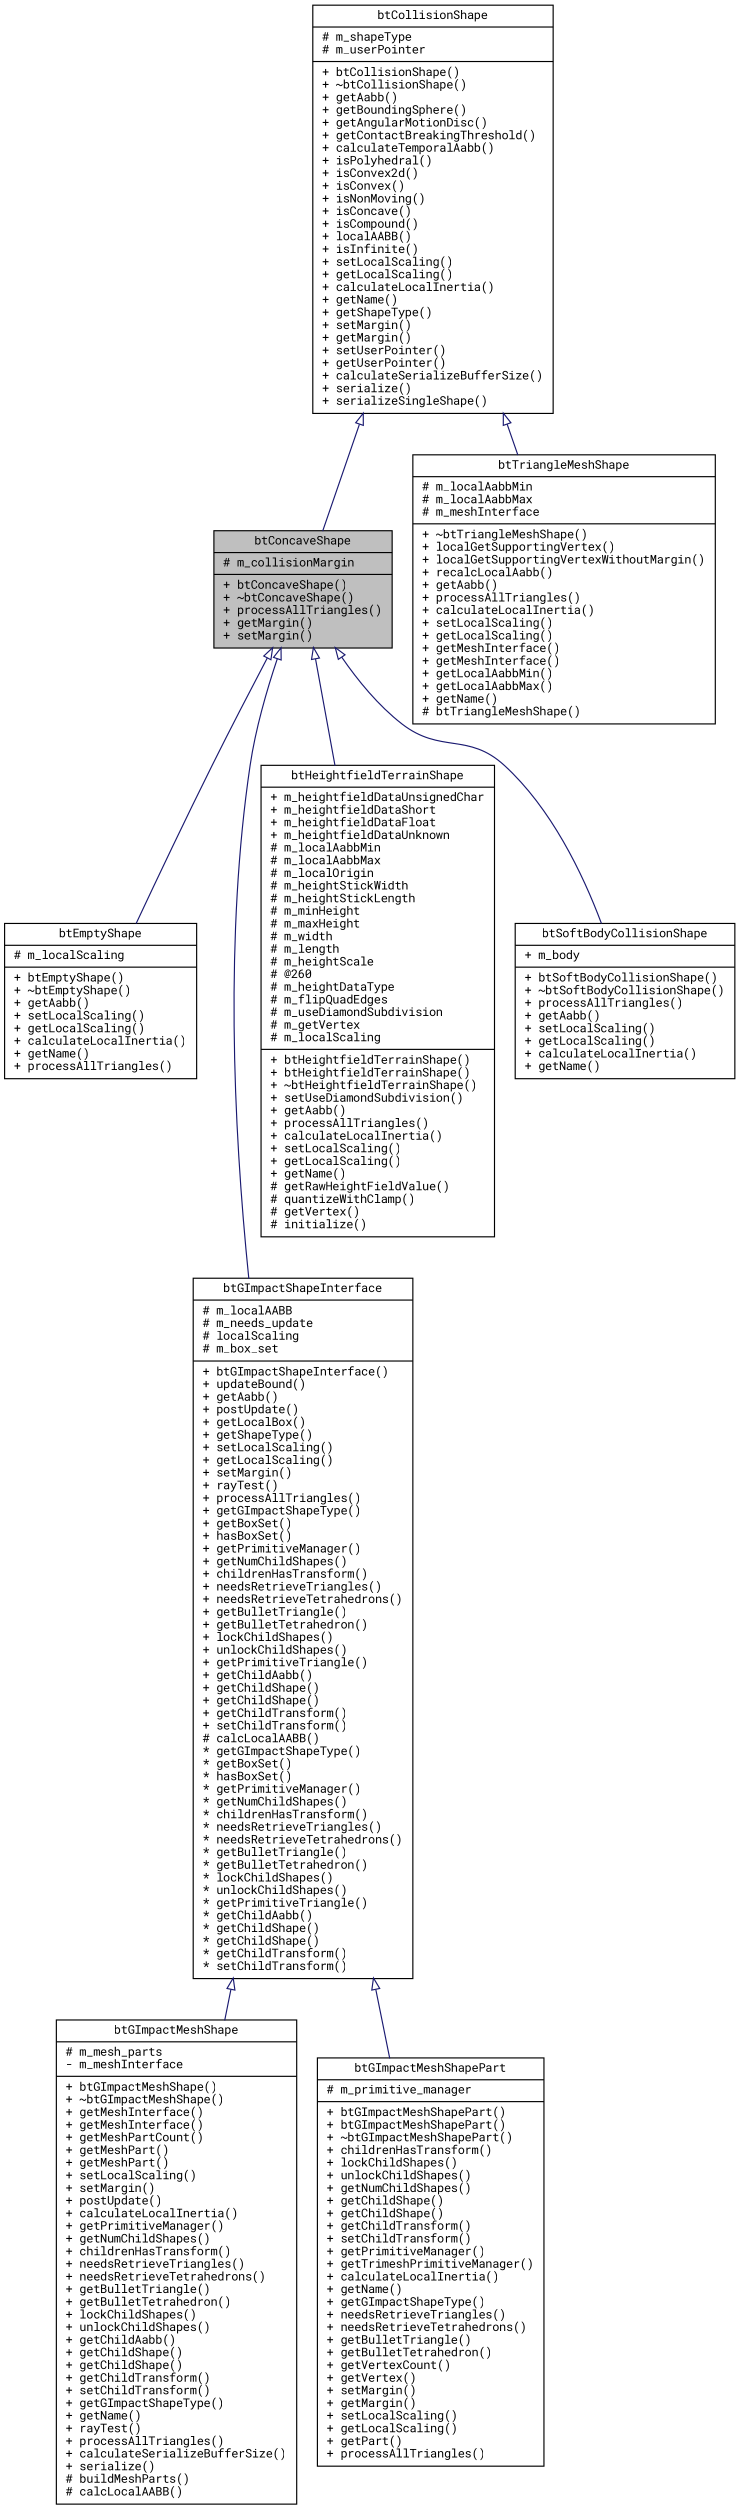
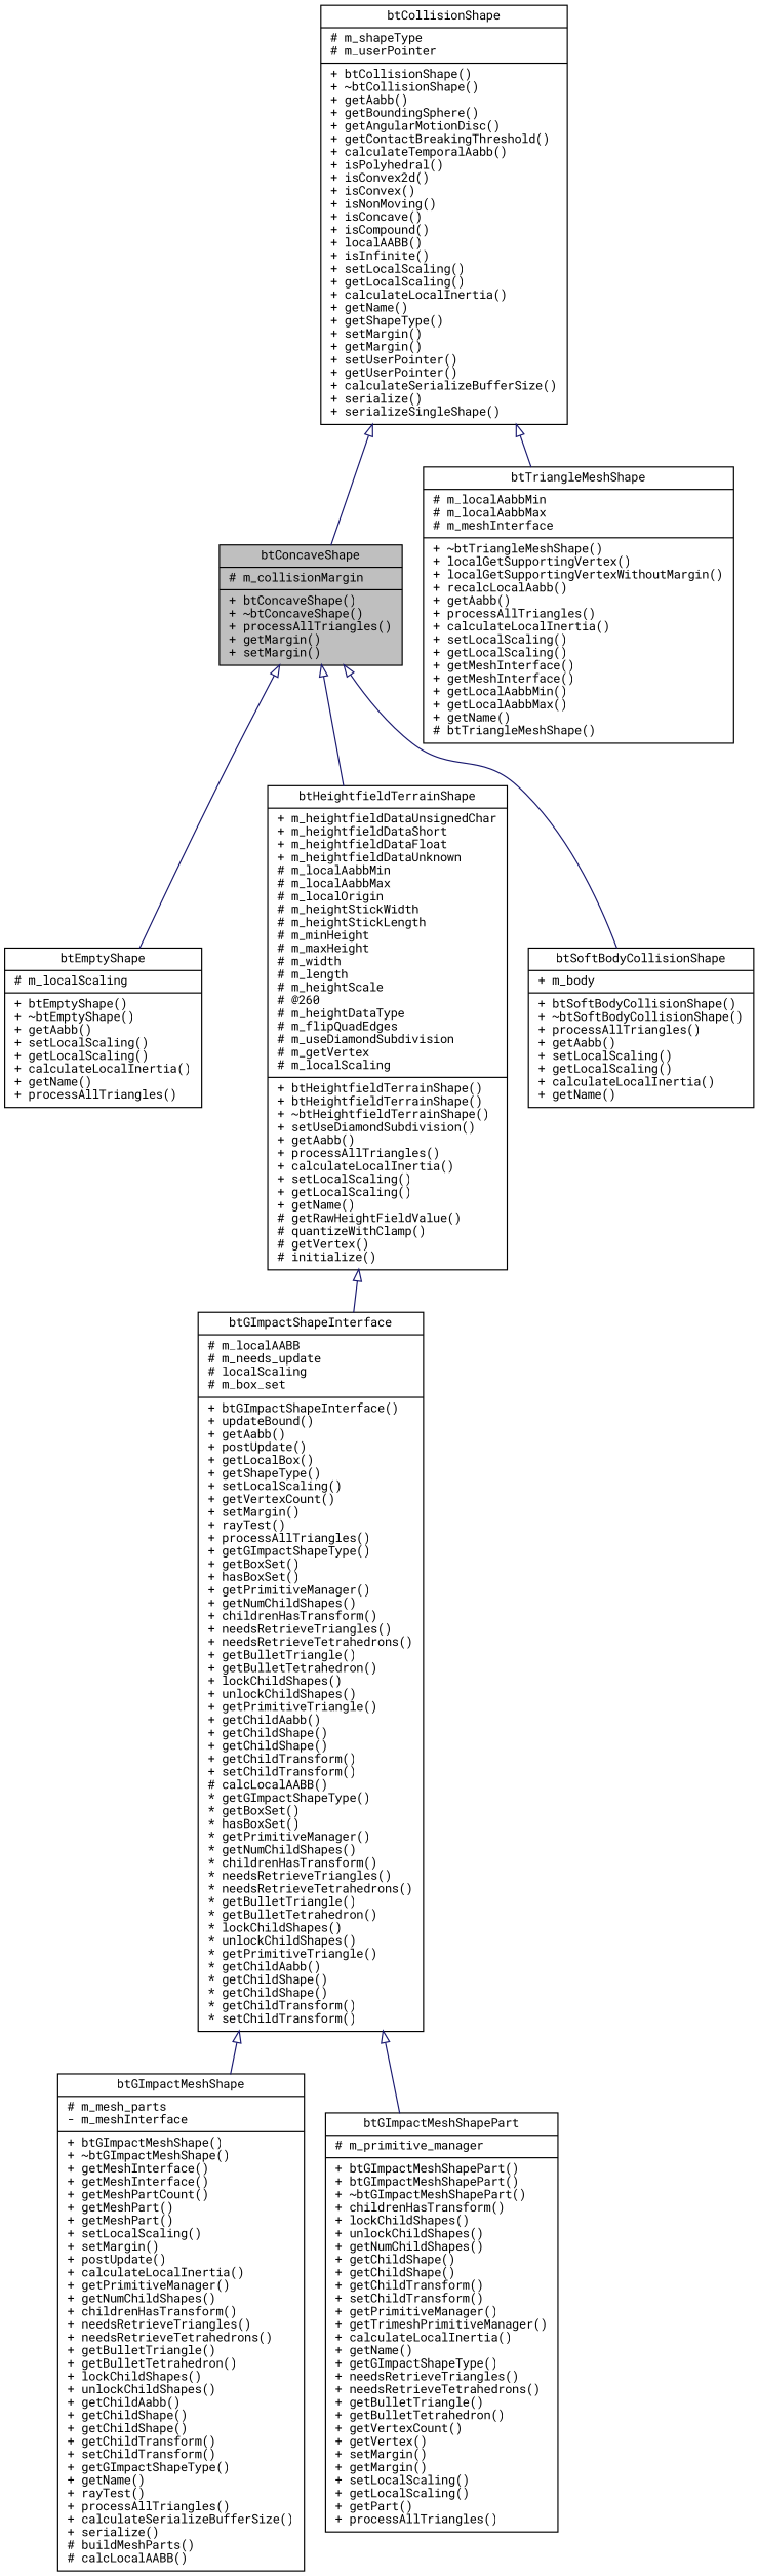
  digraph {
    fontname="Roboto Mono"
    node [color=black fillcolor=white fontname="Roboto Mono" fontsize=10 shape=record style=filled]
    edge [arrowtail=empty color=midnightblue dir=back fontname="Roboto Mono" fontsize=10 labelfontname=Helvetica labelfontsize=10 style=solid]
    n1 [fillcolor=grey75 fontcolor=black height=0.2 label="{btConcaveShape\n|# m_collisionMargin\l|+ btConcaveShape()\l+ ~btConcaveShape()\l+ processAllTriangles()\l+ getMargin()\l+ setMargin()\l}" width=0.4]
    n2 [height=0.2 label="{btEmptyShape\n|# m_localScaling\l|+ btEmptyShape()\l+ ~btEmptyShape()\l+ getAabb()\l+ setLocalScaling()\l+ getLocalScaling()\l+ calculateLocalInertia()\l+ getName()\l+ processAllTriangles()\l}" width=0.4]
-   n3 [height=0.2 label="{btGImpactShapeInterface\n|# m_localAABB\l# m_needs_update\l# localScaling\l# m_box_set\l|+ btGImpactShapeInterface()\l+ updateBound()\l+ getAabb()\l+ postUpdate()\l+ getLocalBox()\l+ getShapeType()\l+ setLocalScaling()\l+ getLocalScaling()\l+ setMargin()\l+ rayTest()\l+ processAllTriangles()\l+ getGImpactShapeType()\l+ getBoxSet()\l+ hasBoxSet()\l+ getPrimitiveManager()\l+ getNumChildShapes()\l+ childrenHasTransform()\l+ needsRetrieveTriangles()\l+ needsRetrieveTetrahedrons()\l+ getBulletTriangle()\l+ getBulletTetrahedron()\l+ lockChildShapes()\l+ unlockChildShapes()\l+ getPrimitiveTriangle()\l+ getChildAabb()\l+ getChildShape()\l+ getChildShape()\l+ getChildTransform()\l+ setChildTransform()\l# calcLocalAABB()\l* getGImpactShapeType()\l* getBoxSet()\l* hasBoxSet()\l* getPrimitiveManager()\l* getNumChildShapes()\l* childrenHasTransform()\l* needsRetrieveTriangles()\l* needsRetrieveTetrahedrons()\l* getBulletTriangle()\l* getBulletTetrahedron()\l* lockChildShapes()\l* unlockChildShapes()\l* getPrimitiveTriangle()\l* getChildAabb()\l* getChildShape()\l* getChildShape()\l* getChildTransform()\l* setChildTransform()\l}" width=0.4]
+   n3 [height=0.2 label="{btGImpactShapeInterface\n|# m_localAABB\l# m_needs_update\l# localScaling\l# m_box_set\l|+ btGImpactShapeInterface()\l+ updateBound()\l+ getAabb()\l+ postUpdate()\l+ getLocalBox()\l+ getShapeType()\l+ setLocalScaling()\l+ getVertexCount()\l+ setMargin()\l+ rayTest()\l+ processAllTriangles()\l+ getGImpactShapeType()\l+ getBoxSet()\l+ hasBoxSet()\l+ getPrimitiveManager()\l+ getNumChildShapes()\l+ childrenHasTransform()\l+ needsRetrieveTriangles()\l+ needsRetrieveTetrahedrons()\l+ getBulletTriangle()\l+ getBulletTetrahedron()\l+ lockChildShapes()\l+ unlockChildShapes()\l+ getPrimitiveTriangle()\l+ getChildAabb()\l+ getChildShape()\l+ getChildShape()\l+ getChildTransform()\l+ setChildTransform()\l# calcLocalAABB()\l* getGImpactShapeType()\l* getBoxSet()\l* hasBoxSet()\l* getPrimitiveManager()\l* getNumChildShapes()\l* childrenHasTransform()\l* needsRetrieveTriangles()\l* needsRetrieveTetrahedrons()\l* getBulletTriangle()\l* getBulletTetrahedron()\l* lockChildShapes()\l* unlockChildShapes()\l* getPrimitiveTriangle()\l* getChildAabb()\l* getChildShape()\l* getChildShape()\l* getChildTransform()\l* setChildTransform()\l}" width=0.4]
    n4 [height=0.2 label="{btHeightfieldTerrainShape\n|+ m_heightfieldDataUnsignedChar\l+ m_heightfieldDataShort\l+ m_heightfieldDataFloat\l+ m_heightfieldDataUnknown\l# m_localAabbMin\l# m_localAabbMax\l# m_localOrigin\l# m_heightStickWidth\l# m_heightStickLength\l# m_minHeight\l# m_maxHeight\l# m_width\l# m_length\l# m_heightScale\l# @260\l# m_heightDataType\l# m_flipQuadEdges\l# m_useDiamondSubdivision\l# m_getVertex\l# m_localScaling\l|+ btHeightfieldTerrainShape()\l+ btHeightfieldTerrainShape()\l+ ~btHeightfieldTerrainShape()\l+ setUseDiamondSubdivision()\l+ getAabb()\l+ processAllTriangles()\l+ calculateLocalInertia()\l+ setLocalScaling()\l+ getLocalScaling()\l+ getName()\l# getRawHeightFieldValue()\l# quantizeWithClamp()\l# getVertex()\l# initialize()\l}" width=0.4]
    n5 [height=0.2 label="{btSoftBodyCollisionShape\n|+ m_body\l|+ btSoftBodyCollisionShape()\l+ ~btSoftBodyCollisionShape()\l+ processAllTriangles()\l+ getAabb()\l+ setLocalScaling()\l+ getLocalScaling()\l+ calculateLocalInertia()\l+ getName()\l}" width=0.4]
    n6 [height=0.2 label="{btGImpactMeshShape\n|# m_mesh_parts\l- m_meshInterface\l|+ btGImpactMeshShape()\l+ ~btGImpactMeshShape()\l+ getMeshInterface()\l+ getMeshInterface()\l+ getMeshPartCount()\l+ getMeshPart()\l+ getMeshPart()\l+ setLocalScaling()\l+ setMargin()\l+ postUpdate()\l+ calculateLocalInertia()\l+ getPrimitiveManager()\l+ getNumChildShapes()\l+ childrenHasTransform()\l+ needsRetrieveTriangles()\l+ needsRetrieveTetrahedrons()\l+ getBulletTriangle()\l+ getBulletTetrahedron()\l+ lockChildShapes()\l+ unlockChildShapes()\l+ getChildAabb()\l+ getChildShape()\l+ getChildShape()\l+ getChildTransform()\l+ setChildTransform()\l+ getGImpactShapeType()\l+ getName()\l+ rayTest()\l+ processAllTriangles()\l+ calculateSerializeBufferSize()\l+ serialize()\l# buildMeshParts()\l# calcLocalAABB()\l}" width=0.4]
    n7 [height=0.2 label="{btGImpactMeshShapePart\n|# m_primitive_manager\l|+ btGImpactMeshShapePart()\l+ btGImpactMeshShapePart()\l+ ~btGImpactMeshShapePart()\l+ childrenHasTransform()\l+ lockChildShapes()\l+ unlockChildShapes()\l+ getNumChildShapes()\l+ getChildShape()\l+ getChildShape()\l+ getChildTransform()\l+ setChildTransform()\l+ getPrimitiveManager()\l+ getTrimeshPrimitiveManager()\l+ calculateLocalInertia()\l+ getName()\l+ getGImpactShapeType()\l+ needsRetrieveTriangles()\l+ needsRetrieveTetrahedrons()\l+ getBulletTriangle()\l+ getBulletTetrahedron()\l+ getVertexCount()\l+ getVertex()\l+ setMargin()\l+ getMargin()\l+ setLocalScaling()\l+ getLocalScaling()\l+ getPart()\l+ processAllTriangles()\l}" width=0.4]
    n8 [height=0.2 label="{btTriangleMeshShape\n|# m_localAabbMin\l# m_localAabbMax\l# m_meshInterface\l|+ ~btTriangleMeshShape()\l+ localGetSupportingVertex()\l+ localGetSupportingVertexWithoutMargin()\l+ recalcLocalAabb()\l+ getAabb()\l+ processAllTriangles()\l+ calculateLocalInertia()\l+ setLocalScaling()\l+ getLocalScaling()\l+ getMeshInterface()\l+ getMeshInterface()\l+ getLocalAabbMin()\l+ getLocalAabbMax()\l+ getName()\l# btTriangleMeshShape()\l}" width=0.4]
    n9 [height=0.2 label="{btCollisionShape\n|# m_shapeType\l# m_userPointer\l|+ btCollisionShape()\l+ ~btCollisionShape()\l+ getAabb()\l+ getBoundingSphere()\l+ getAngularMotionDisc()\l+ getContactBreakingThreshold()\l+ calculateTemporalAabb()\l+ isPolyhedral()\l+ isConvex2d()\l+ isConvex()\l+ isNonMoving()\l+ isConcave()\l+ isCompound()\l+ localAABB()\l+ isInfinite()\l+ setLocalScaling()\l+ getLocalScaling()\l+ calculateLocalInertia()\l+ getName()\l+ getShapeType()\l+ setMargin()\l+ getMargin()\l+ setUserPointer()\l+ getUserPointer()\l+ calculateSerializeBufferSize()\l+ serialize()\l+ serializeSingleShape()\l}" width=0.4]
    n1 -> n2
-   n1 -> n3
+   n4 -> n3
    n1 -> n4
    n1 -> n5
    n3 -> n6
    n3 -> n7
    n9 -> n1
    n9 -> n8
  }
